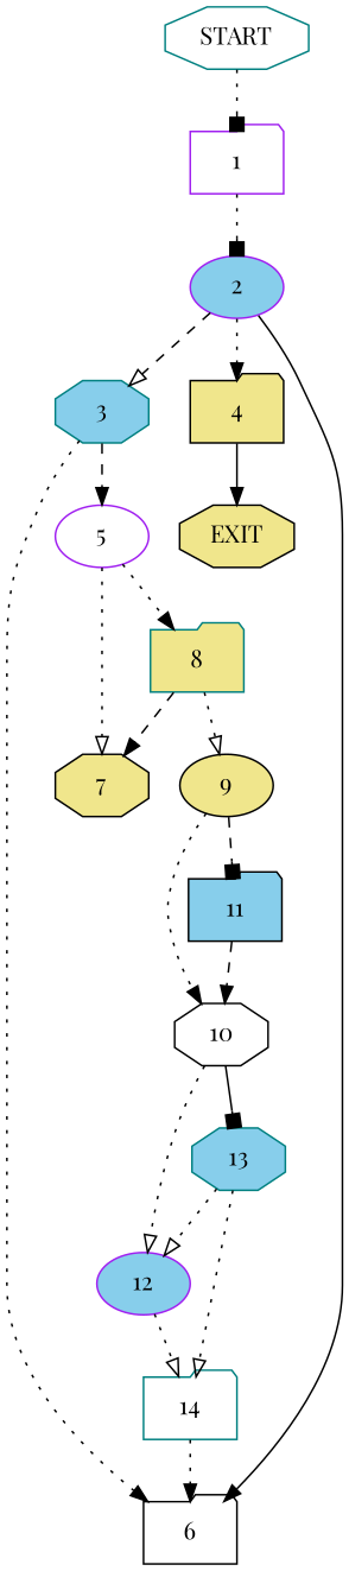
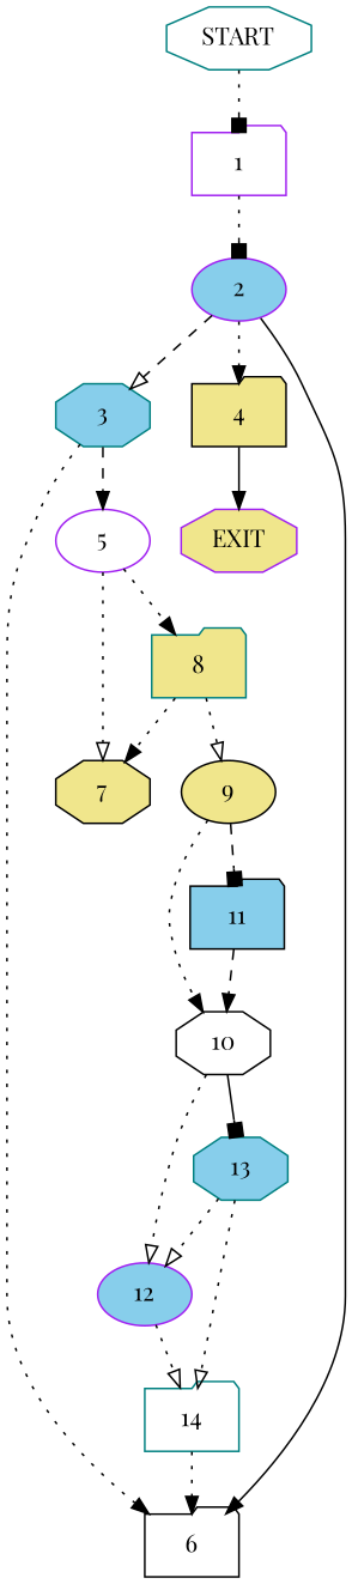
  digraph {
    fontname="Playfair Display"
    node [color=black fillcolor=white fontname="Playfair Display" shape=octagon style=filled]
    edge [arrowhead=normal fontname="Playfair Display" style=dotted]
    n1 [color=teal label=START]
    1 [color=purple shape=folder]
    2 [color=purple fillcolor=skyblue shape=ellipse]
-   n4 [fillcolor=khaki label=EXIT]
+   n4 [color=purple fillcolor=khaki label=EXIT]
    3 [color=teal fillcolor=skyblue]
    4 [fillcolor=khaki shape=folder]
    6 [shape=folder]
    5 [color=purple shape=ellipse]
    7 [fillcolor=khaki]
    8 [color=teal fillcolor=khaki shape=folder]
    9 [fillcolor=khaki shape=ellipse]
    12 [color=purple fillcolor=skyblue shape=ellipse]
    10
    13 [color=teal fillcolor=skyblue]
    11 [fillcolor=skyblue shape=folder]
    14 [color=teal shape=folder]
    n1 -> 1 [arrowhead=box]
    1 -> 2 [arrowhead=box]
    2 -> 3 [arrowhead=onormal style=dashed]
    2 -> 4
    2 -> 6 [style=solid]
    3 -> 6
    3 -> 5 [style=dashed]
    4 -> n4 [style=solid]
    5 -> 7 [arrowhead=onormal]
    5 -> 8
-   8 -> 7 [style=dashed]
+   8 -> 7
    8 -> 9 [arrowhead=onormal]
    9 -> 10
    9 -> 11 [arrowhead=box style=dashed]
    12 -> 14 [arrowhead=onormal]
    10 -> 12 [arrowhead=onormal]
    10 -> 13 [arrowhead=box style=solid]
    13 -> 12 [arrowhead=onormal]
    13 -> 14 [arrowhead=onormal]
    11 -> 10 [style=dashed]
    14 -> 6
  }
